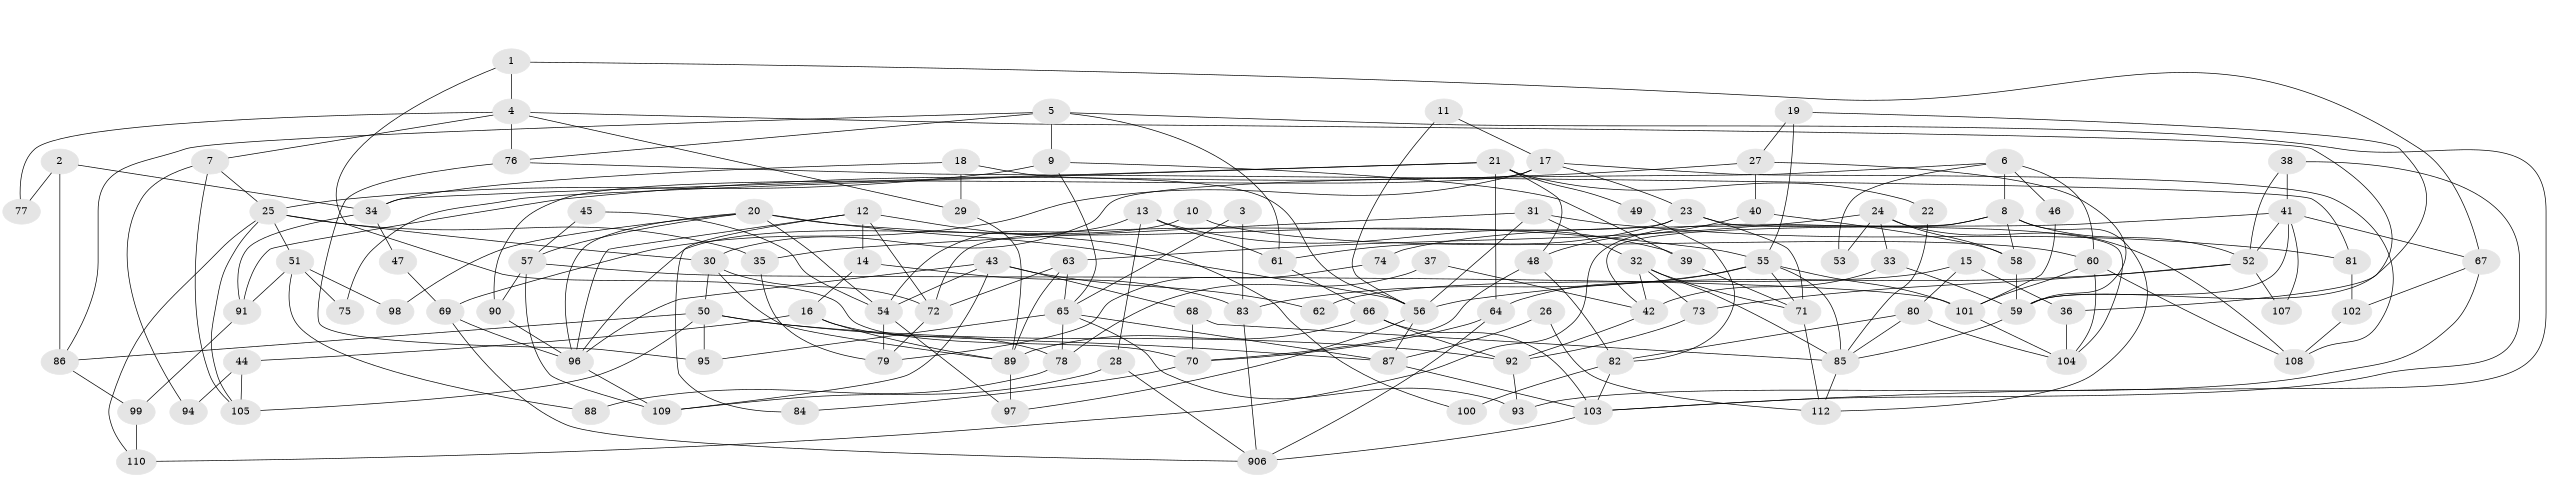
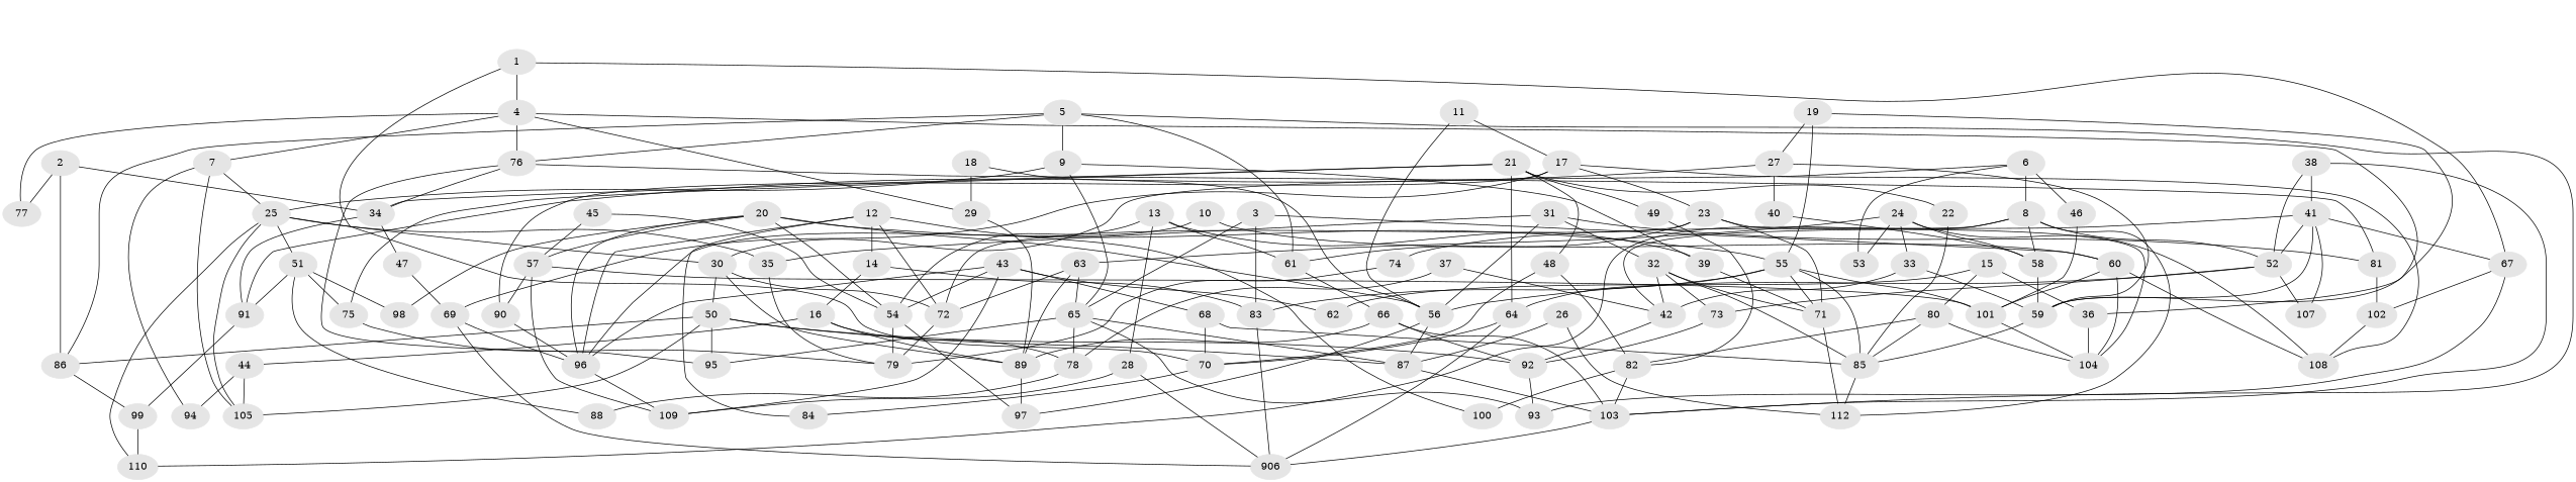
  graph {
    node [color=gray90 style=filled]
    1
    4
    67
    70
    77
    7
    29
    36
    76
    93
    102
    84
    2
    34
    86
    91
    47
    99
    3
    65
    83
    78
    87
    95
    n25 [label=906]
    25
    94
    105
    89
    104
    81
    5
    9
    61
    103
    39
    66
    6
    8
    30
    46
    53
    60
    42
    52
    58
    110
    112
    72
    50
    101
    108
    35
    51
    92
    56
    73
    107
    59
    71
    10
    96
    109
    11
    17
    23
    69
    90
    97
    12
    14
    100
    16
    79
    13
    28
    54
    44
    15
    62
    80
    85
    82
    88
    18
    19
    27
    55
    40
    64
    20
    57
    98
    21
    22
    48
    49
    75
    24
    33
    63
    26
    31
    32
    37
    38
    41
    74
    43
    68
    45
    1 -- 4
    1 -- 67
    1 -- 70
    4 -- 77
    4 -- 7
    4 -- 29
    4 -- 36
    4 -- 76
    67 -- 93
    67 -- 102
    70 -- 84
    7 -- 25
    7 -- 94
    7 -- 105
    29 -- 89
    36 -- 104
    76 -- 95
    76 -- 81
    102 -- 108
    2 -- 77
    2 -- 34
    2 -- 86
    34 -- 91
    34 -- 47
    86 -- 99
    91 -- 99
    47 -- 69
    99 -- 110
    3 -- 65
    3 -- 83
    65 -- 93
    65 -- 78
    65 -- 87
    65 -- 95
    83 -- n25
    78 -- 88
    87 -- 103
    25 -- 105
    25 -- 30
    25 -- 110
    25 -- 35
    25 -- 51
    89 -- 97
    81 -- 102
    5 -- 76
    5 -- 86
    5 -- 9
    5 -- 61
    5 -- 103
    9 -- 65
    9 -- 25
    9 -- 39
    61 -- 66
    103 -- n25
    39 -- 71
    66 -- 89
    66 -- 103
    66 -- 92
    6 -- 8
    6 -- 30
    6 -- 46
    6 -- 53
-   6 -- 60
+   3 -- 60
    8 -- 42
    8 -- 52
    8 -- 58
    8 -- 110
    8 -- 112
    30 -- 89
    30 -- 72
    30 -- 50
    46 -- 101
    60 -- 104
    60 -- 101
    60 -- 108
    42 -- 92
    52 -- 56
    52 -- 73
    52 -- 107
    58 -- 59
    72 -- 79
    50 -- 86
    50 -- 87
    50 -- 95
    50 -- 105
    50 -- 92
    101 -- 104
    35 -- 79
    51 -- 91
    51 -- 88
    51 -- 98
    51 -- 75
    92 -- 93
    56 -- 87
    56 -- 97
    73 -- 92
    59 -- 85
    71 -- 112
    10 -- 60
    10 -- 96
    96 -- 109
    11 -- 56
    11 -- 17
    17 -- 108
    17 -- 23
    17 -- 69
    17 -- 90
    23 -- 104
    23 -- 61
    23 -- 72
    23 -- 71
    69 -- n25
    69 -- 96
    90 -- 96
    12 -- 84
    12 -- 72
    12 -- 96
    12 -- 14
    12 -- 100
    14 -- 83
    14 -- 16
    16 -- 78
    16 -- 89
    16 -- 44
    13 -- 61
    13 -- 39
    13 -- 28
    13 -- 54
    28 -- n25
    28 -- 109
    54 -- 97
    54 -- 79
    44 -- 94
    44 -- 105
    15 -- 36
    15 -- 62
    15 -- 80
    80 -- 104
    80 -- 85
    80 -- 82
    85 -- 112
    82 -- 103
    82 -- 100
    18 -- 29
-   18 -- 34
+   76 -- 34
    18 -- 56
    19 -- 59
    19 -- 27
    19 -- 55
    27 -- 91
    27 -- 59
    27 -- 40
    55 -- 83
    55 -- 101
    55 -- 71
    55 -- 85
    55 -- 64
    40 -- 58
-   40 -- 48
    64 -- 70
    64 -- n25
    20 -- 56
    20 -- 96
    20 -- 54
    20 -- 55
    20 -- 57
    20 -- 98
    57 -- 101
    57 -- 109
    57 -- 90
    21 -- 34
    21 -- 64
    21 -- 22
    21 -- 48
    21 -- 49
    21 -- 75
    22 -- 85
    48 -- 70
    48 -- 82
    49 -- 82
+   75 -- 79
    24 -- 53
    24 -- 58
    24 -- 108
    24 -- 33
    24 -- 63
    33 -- 42
    33 -- 59
    63 -- 65
    63 -- 89
    63 -- 72
    26 -- 87
    26 -- 112
    31 -- 81
    31 -- 35
    31 -- 56
    31 -- 32
    32 -- 42
    32 -- 73
    32 -- 71
    32 -- 85
    37 -- 78
    37 -- 42
    38 -- 103
    38 -- 52
    38 -- 41
    41 -- 67
    41 -- 52
    41 -- 107
    41 -- 59
    41 -- 74
    74 -- 79
    43 -- 96
    43 -- 109
    43 -- 54
    43 -- 62
    43 -- 68
    68 -- 70
    68 -- 85
    45 -- 54
    45 -- 57
  }
